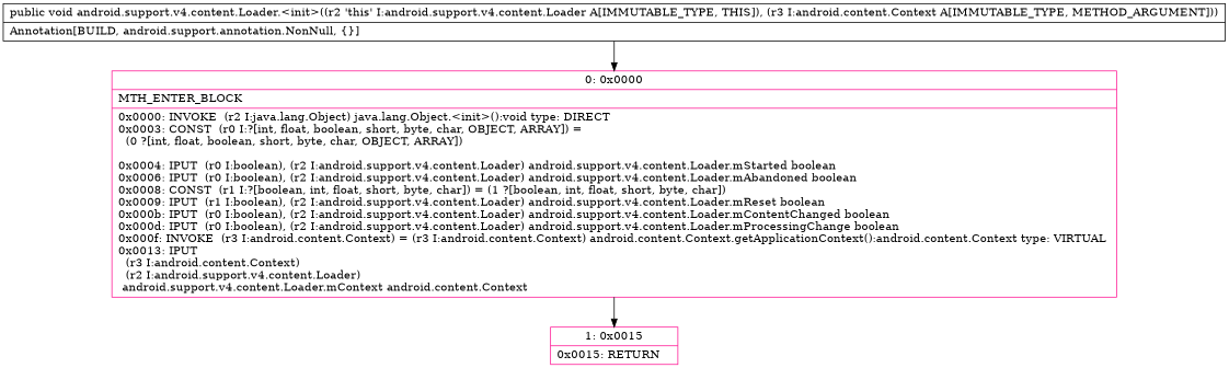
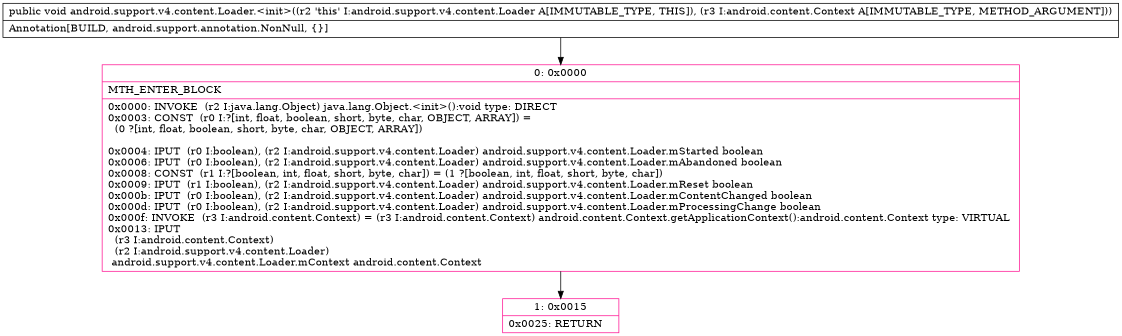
  digraph {
    node [shape=record color=deeppink]
    n1 [label="{0\:\ 0x0000|MTH_ENTER_BLOCK\l|0x0000: INVOKE  (r2 I:java.lang.Object) java.lang.Object.\<init\>():void type: DIRECT \l0x0003: CONST  (r0 I:?[int, float, boolean, short, byte, char, OBJECT, ARRAY]) = \l  (0 ?[int, float, boolean, short, byte, char, OBJECT, ARRAY])\l \l0x0004: IPUT  (r0 I:boolean), (r2 I:android.support.v4.content.Loader) android.support.v4.content.Loader.mStarted boolean \l0x0006: IPUT  (r0 I:boolean), (r2 I:android.support.v4.content.Loader) android.support.v4.content.Loader.mAbandoned boolean \l0x0008: CONST  (r1 I:?[boolean, int, float, short, byte, char]) = (1 ?[boolean, int, float, short, byte, char]) \l0x0009: IPUT  (r1 I:boolean), (r2 I:android.support.v4.content.Loader) android.support.v4.content.Loader.mReset boolean \l0x000b: IPUT  (r0 I:boolean), (r2 I:android.support.v4.content.Loader) android.support.v4.content.Loader.mContentChanged boolean \l0x000d: IPUT  (r0 I:boolean), (r2 I:android.support.v4.content.Loader) android.support.v4.content.Loader.mProcessingChange boolean \l0x000f: INVOKE  (r3 I:android.content.Context) = (r3 I:android.content.Context) android.content.Context.getApplicationContext():android.content.Context type: VIRTUAL \l0x0013: IPUT  \l  (r3 I:android.content.Context)\l  (r2 I:android.support.v4.content.Loader)\l android.support.v4.content.Loader.mContext android.content.Context \l}"]
-   n2 [label="{1\:\ 0x0015|0x0015: RETURN   \l}"]
+   n2 [label="{1\:\ 0x0015|0x0025: RETURN   \l}"]
    n3 [label="{public void android.support.v4.content.Loader.\<init\>((r2 'this' I:android.support.v4.content.Loader A[IMMUTABLE_TYPE, THIS]), (r3 I:android.content.Context A[IMMUTABLE_TYPE, METHOD_ARGUMENT]))  | Annotation[BUILD, android.support.annotation.NonNull, \{\}]\l}" color=black]
    n1 -> n2
    n3 -> n1
  }
